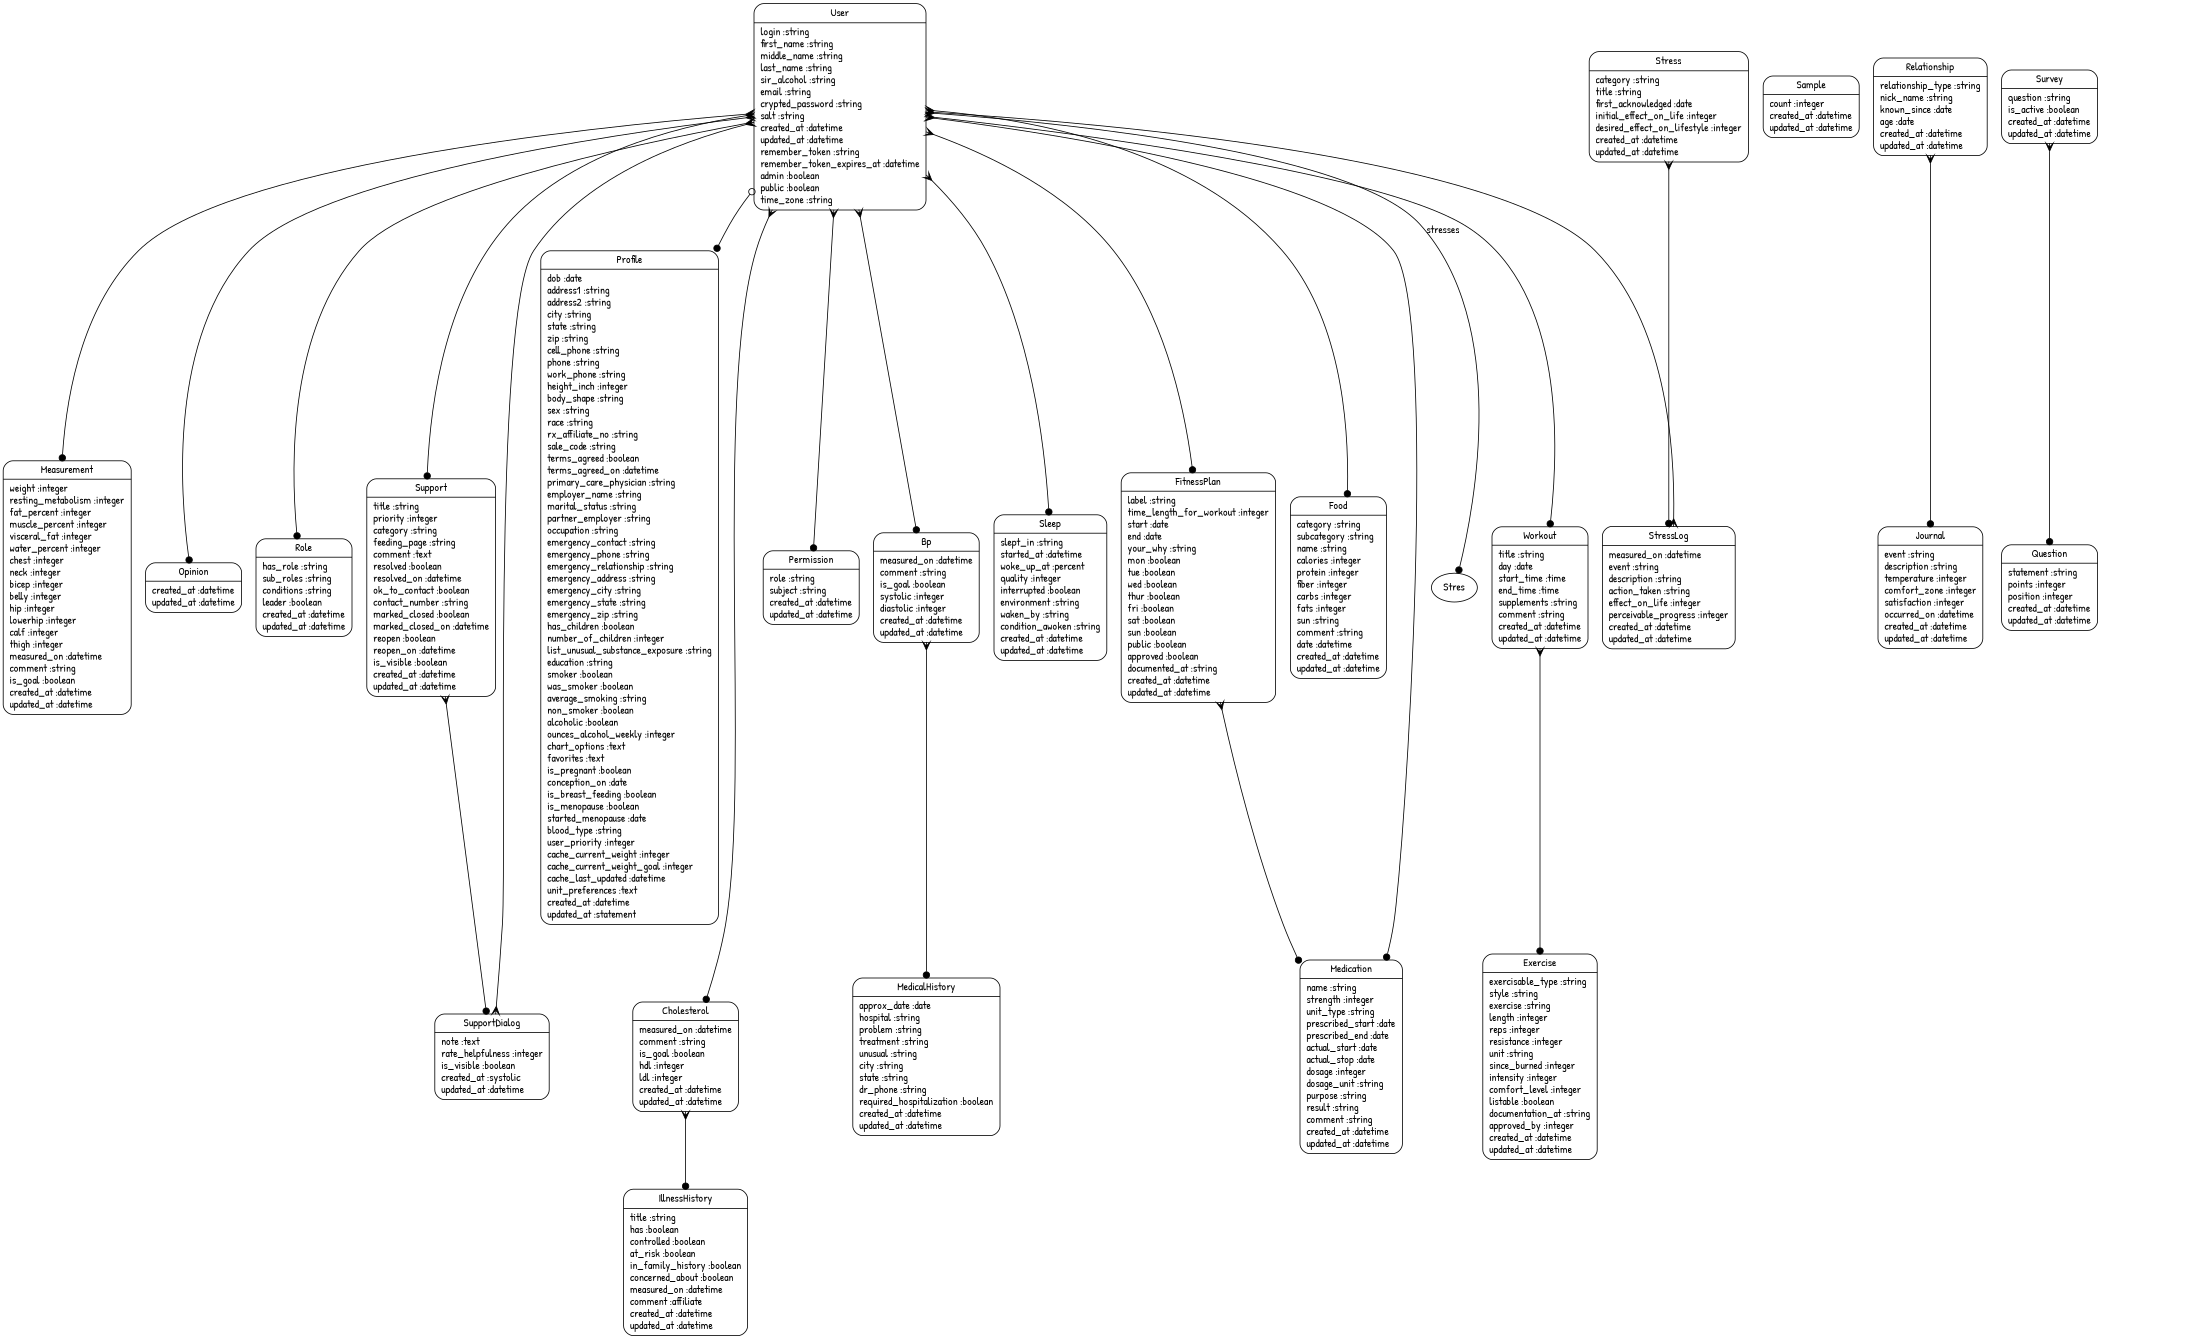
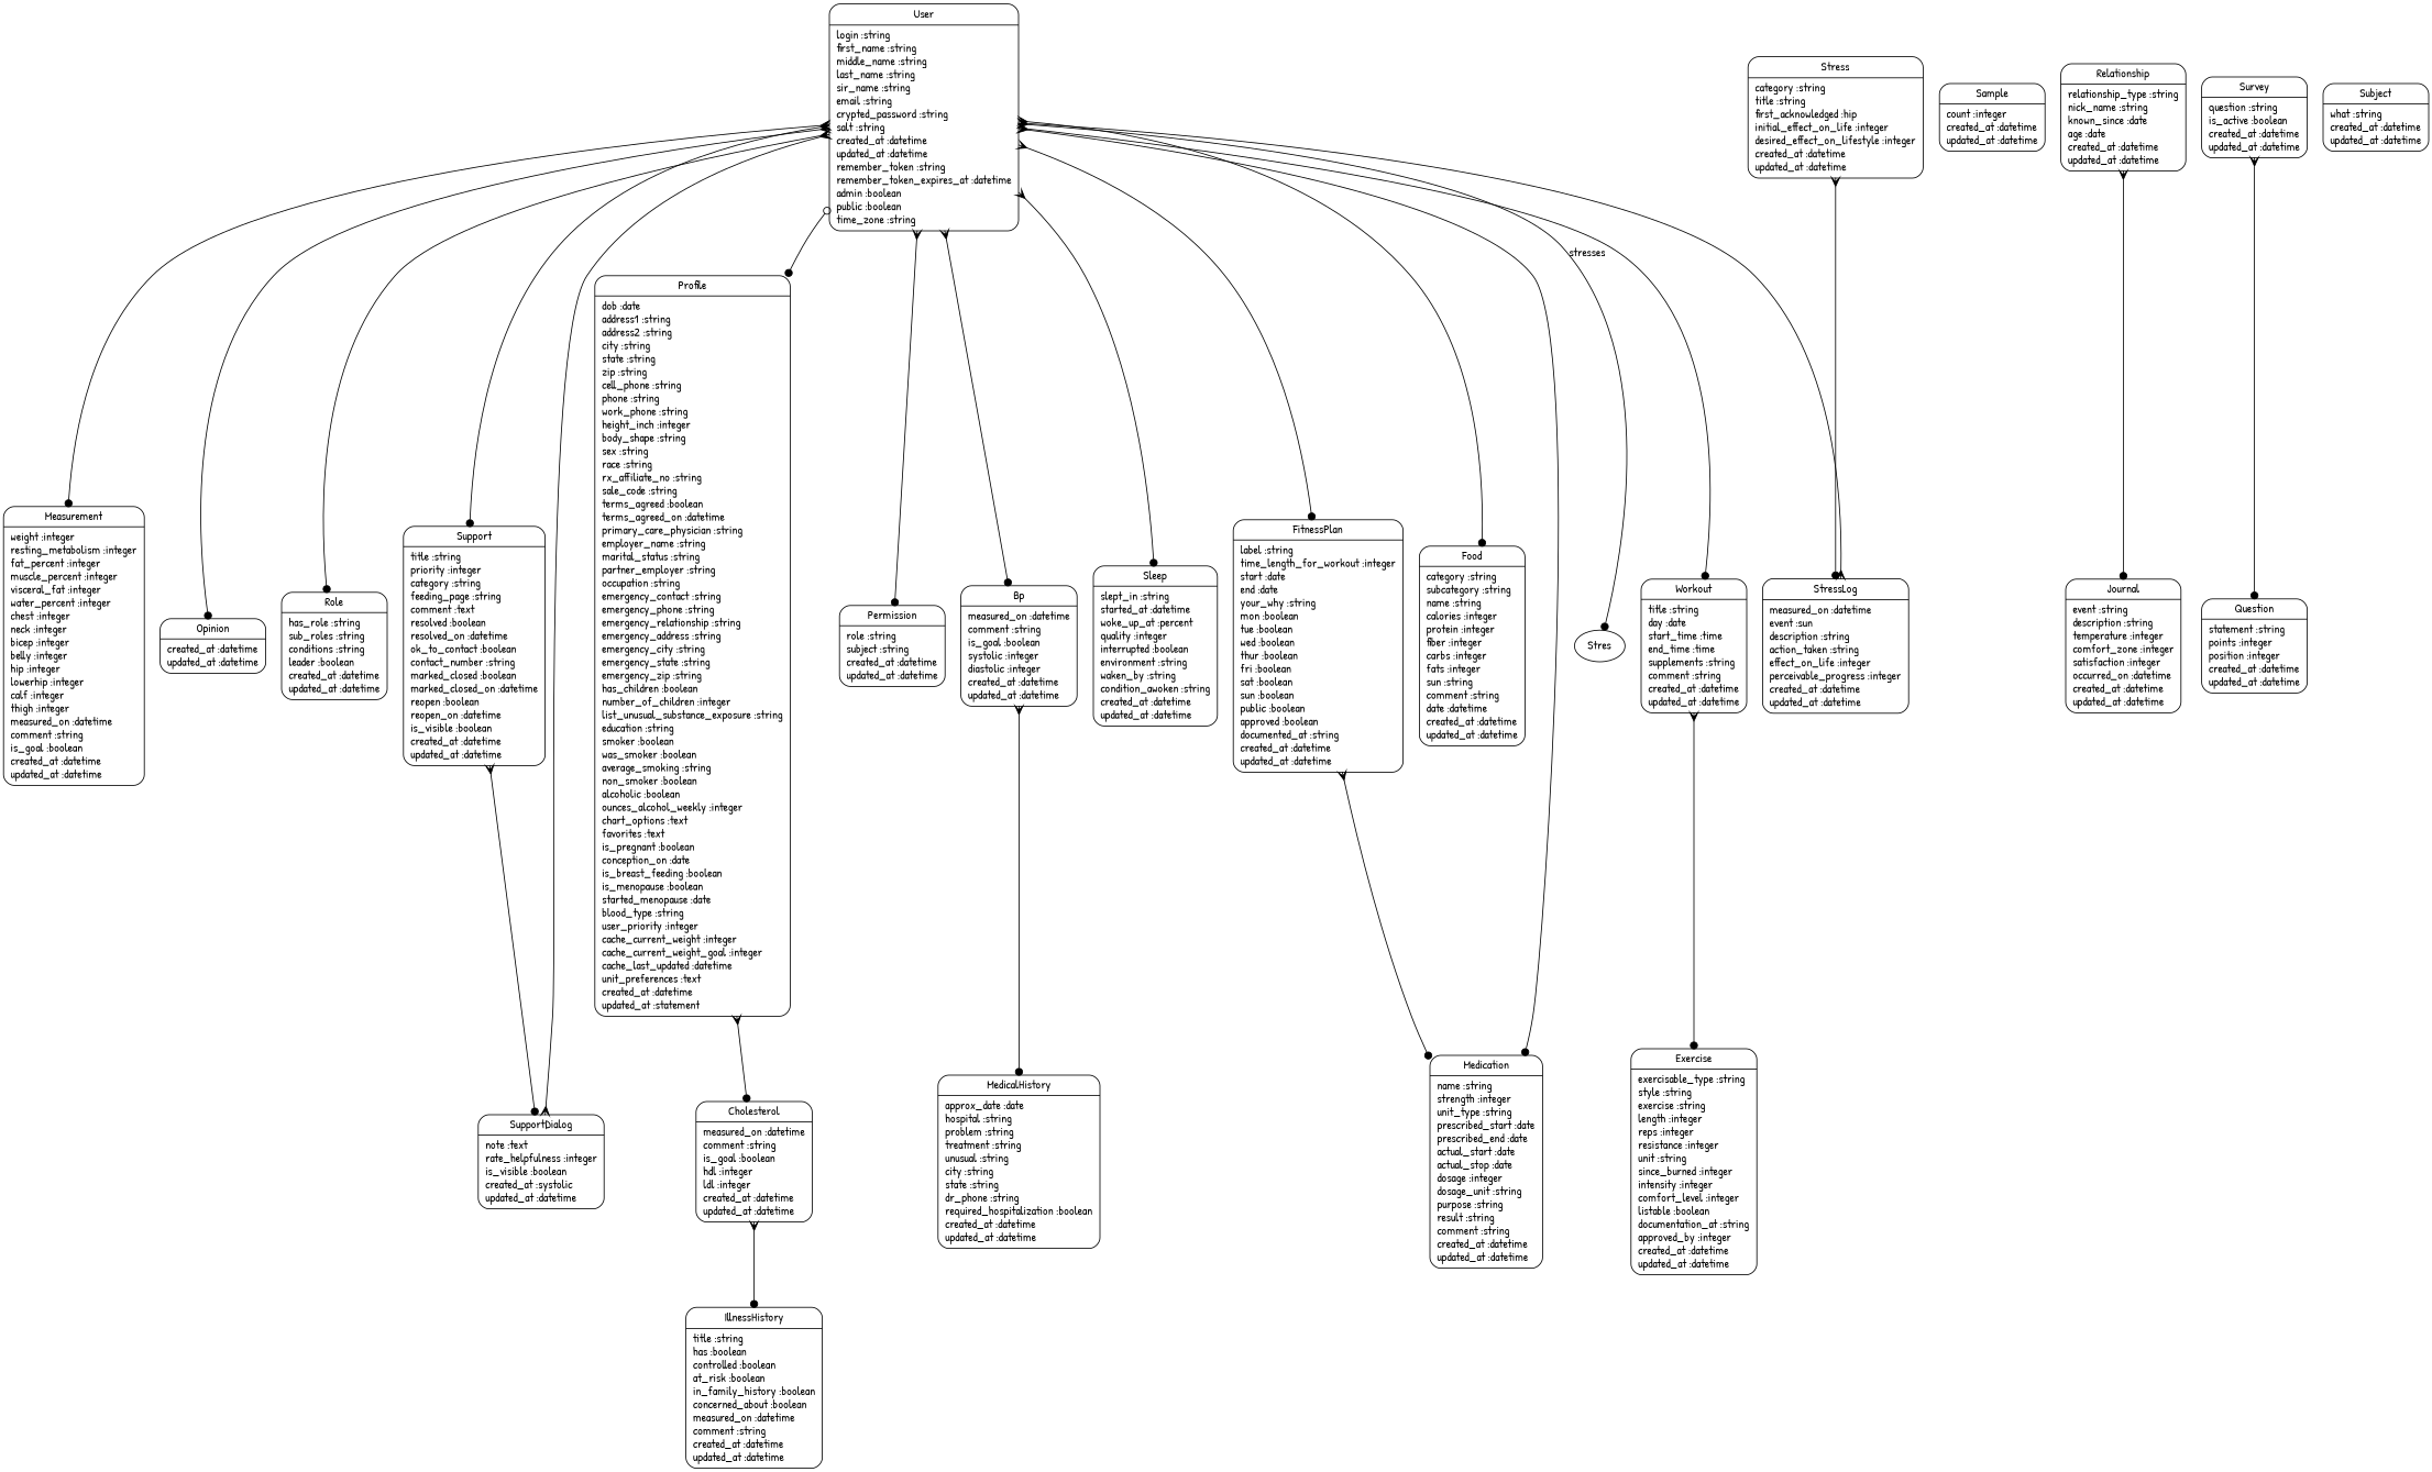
  digraph {
    fontname="Patrick Hand"
    splines=true
    node [fontname="Patrick Hand" shape=Mrecord]
    edge [arrowhead=dot arrowtail=crow dir=both fontname="Patrick Hand"]
    n1 [label="{Workout|title :string\lday :date\lstart_time :time\lend_time :time\lsupplements :string\lcomment :string\lcreated_at :datetime\lupdated_at :datetime\l}"]
    n2 [label="{Exercise|exercisable_type :string\lstyle :string\lexercise :string\llength :integer\lreps :integer\lresistance :integer\lunit :string\lsince_burned :integer\lintensity :integer\lcomfort_level :integer\llistable :boolean\ldocumentation_at :string\lapproved_by :integer\lcreated_at :datetime\lupdated_at :datetime\l}"]
    n3 [label="{Measurement|weight :integer\lresting_metabolism :integer\lfat_percent :integer\lmuscle_percent :integer\lvisceral_fat :integer\lwater_percent :integer\lchest :integer\lneck :integer\lbicep :integer\lbelly :integer\lhip :integer\llowerhip :integer\lcalf :integer\lthigh :integer\lmeasured_on :datetime\lcomment :string\lis_goal :boolean\lcreated_at :datetime\lupdated_at :datetime\l}"]
    n4 [label="{Opinion|created_at :datetime\lupdated_at :datetime\l}"]
    n5 [label="{Sample|count :integer\lcreated_at :datetime\lupdated_at :datetime\l}"]
    n6 [label="{Relationship|relationship_type :string\lnick_name :string\lknown_since :date\lage :date\lcreated_at :datetime\lupdated_at :datetime\l}"]
    n7 [label="{Journal|event :string\ldescription :string\ltemperature :integer\lcomfort_zone :integer\lsatisfaction :integer\loccurred_on :datetime\lcreated_at :datetime\lupdated_at :datetime\l}"]
    n8 [label="{Role|has_role :string\lsub_roles :string\lconditions :string\lleader :boolean\lcreated_at :datetime\lupdated_at :datetime\l}"]
-   n9 [label="{Stress|category :string\ltitle :string\lfirst_acknowledged :date\linitial_effect_on_life :integer\ldesired_effect_on_lifestyle :integer\lcreated_at :datetime\lupdated_at :datetime\l}"]
-   n10 [label="{StressLog|measured_on :datetime\levent :string\ldescription :string\laction_taken :string\leffect_on_life :integer\lperceivable_progress :integer\lcreated_at :datetime\lupdated_at :datetime\l}"]
+   n9 [label="{Stress|category :string\ltitle :string\lfirst_acknowledged :hip\linitial_effect_on_life :integer\ldesired_effect_on_lifestyle :integer\lcreated_at :datetime\lupdated_at :datetime\l}"]
+   n10 [label="{StressLog|measured_on :datetime\levent :sun\ldescription :string\laction_taken :string\leffect_on_life :integer\lperceivable_progress :integer\lcreated_at :datetime\lupdated_at :datetime\l}"]
    n11 [label="{Support|title :string\lpriority :integer\lcategory :string\lfeeding_page :string\lcomment :text\lresolved :boolean\lresolved_on :datetime\lok_to_contact :boolean\lcontact_number :string\lmarked_closed :boolean\lmarked_closed_on :datetime\lreopen :boolean\lreopen_on :datetime\lis_visible :boolean\lcreated_at :datetime\lupdated_at :datetime\l}"]
    n12 [label="{SupportDialog|note :text\lrate_helpfulness :integer\lis_visible :boolean\lcreated_at :systolic\lupdated_at :datetime\l}"]
    n13 [label="{Question|statement :string\lpoints :integer\lposition :integer\lcreated_at :datetime\lupdated_at :datetime\l}"]
+   n14 [label="{Subject|what :string\lcreated_at :datetime\lupdated_at :datetime\l}"]
    n15 [label="{MedicalHistory|approx_date :date\lhospital :string\lproblem :string\ltreatment :string\lunusual :string\lcity :string\lstate :string\ldr_phone :string\lrequired_hospitalization :boolean\lcreated_at :datetime\lupdated_at :datetime\l}"]
    n16 [label="{Cholesterol|measured_on :datetime\lcomment :string\lis_goal :boolean\lhdl :integer\lldl :integer\lcreated_at :datetime\lupdated_at :datetime\l}"]
-   n17 [label="{IllnessHistory|title :string\lhas :boolean\lcontrolled :boolean\lat_risk :boolean\lin_family_history :boolean\lconcerned_about :boolean\lmeasured_on :datetime\lcomment :affiliate\lcreated_at :datetime\lupdated_at :datetime\l}"]
+   n17 [label="{IllnessHistory|title :string\lhas :boolean\lcontrolled :boolean\lat_risk :boolean\lin_family_history :boolean\lconcerned_about :boolean\lmeasured_on :datetime\lcomment :string\lcreated_at :datetime\lupdated_at :datetime\l}"]
    n18 [label="{Bp|measured_on :datetime\lcomment :string\lis_goal :boolean\lsystolic :integer\ldiastolic :integer\lcreated_at :datetime\lupdated_at :datetime\l}"]
    n19 [label="{Permission|role :string\lsubject :string\lcreated_at :datetime\lupdated_at :datetime\l}"]
    n20 [label="{Profile|dob :date\laddress1 :string\laddress2 :string\lcity :string\lstate :string\lzip :string\lcell_phone :string\lphone :string\lwork_phone :string\lheight_inch :integer\lbody_shape :string\lsex :string\lrace :string\lrx_affiliate_no :string\lsale_code :string\lterms_agreed :boolean\lterms_agreed_on :datetime\lprimary_care_physician :string\lemployer_name :string\lmarital_status :string\lpartner_employer :string\loccupation :string\lemergency_contact :string\lemergency_phone :string\lemergency_relationship :string\lemergency_address :string\lemergency_city :string\lemergency_state :string\lemergency_zip :string\lhas_children :boolean\lnumber_of_children :integer\llist_unusual_substance_exposure :string\leducation :string\lsmoker :boolean\lwas_smoker :boolean\laverage_smoking :string\lnon_smoker :boolean\lalcoholic :boolean\lounces_alcohol_weekly :integer\lchart_options :text\lfavorites :text\lis_pregnant :boolean\lconception_on :date\lis_breast_feeding :boolean\lis_menopause :boolean\lstarted_menopause :date\lblood_type :string\luser_priority :integer\lcache_current_weight :integer\lcache_current_weight_goal :integer\lcache_last_updated :datetime\lunit_preferences :text\lcreated_at :datetime\lupdated_at :statement\l}"]
    n21 [label="{Survey|question :string\lis_active :boolean\lcreated_at :datetime\lupdated_at :datetime\l}"]
    n22 [label="{Sleep|slept_in :string\lstarted_at :datetime\lwoke_up_at :percent\lquality :integer\linterrupted :boolean\lenvironment :string\lwaken_by :string\lcondition_awoken :string\lcreated_at :datetime\lupdated_at :datetime\l}"]
-   n23 [label="{User|login :string\lfirst_name :string\lmiddle_name :string\llast_name :string\lsir_alcohol :string\lemail :string\lcrypted_password :string\lsalt :string\lcreated_at :datetime\lupdated_at :datetime\lremember_token :string\lremember_token_expires_at :datetime\ladmin :boolean\lpublic :boolean\ltime_zone :string\l}"]
+   n23 [label="{User|login :string\lfirst_name :string\lmiddle_name :string\llast_name :string\lsir_name :string\lemail :string\lcrypted_password :string\lsalt :string\lcreated_at :datetime\lupdated_at :datetime\lremember_token :string\lremember_token_expires_at :datetime\ladmin :boolean\lpublic :boolean\ltime_zone :string\l}"]
    n24 [label="{FitnessPlan|label :string\ltime_length_for_workout :integer\lstart :date\lend :date\lyour_why :string\lmon :boolean\ltue :boolean\lwed :boolean\lthur :boolean\lfri :boolean\lsat :boolean\lsun :boolean\lpublic :boolean\lapproved :boolean\ldocumented_at :string\lcreated_at :datetime\lupdated_at :datetime\l}"]
    n25 [label="{Food|category :string\lsubcategory :string\lname :string\lcalories :integer\lprotein :integer\lfiber :integer\lcarbs :integer\lfats :integer\lsun :string\lcomment :string\ldate :datetime\lcreated_at :datetime\lupdated_at :datetime\l}"]
    n26 [label="{Medication|name :string\lstrength :integer\lunit_type :string\lprescribed_start :date\lprescribed_end :date\lactual_start :date\lactual_stop :date\ldosage :integer\ldosage_unit :string\lpurpose :string\lresult :string\lcomment :string\lcreated_at :datetime\lupdated_at :datetime\l}"]
    Stres [shape=""]
    n1 -> n2
    n6 -> n7
    n9 -> n10
    n11 -> n12
    n16 -> n17
    n18 -> n15
    n21 -> n13
    n23 -> n1
    n23 -> n3
    n23 -> n4
    n23 -> n8
    n23 -> n10 [arrowhead=crow]
    n23 -> n11
    n23 -> n12 [arrowhead=crow]
-   n23 -> n16
+   n20 -> n16
    n23 -> n18
    n23 -> n19
    n23 -> n20 [arrowtail=odot]
    n23 -> n22
    n23 -> n24
    n23 -> n25
    n23 -> n26
    n23 -> Stres [label=stresses]
    n24 -> n26
  }
